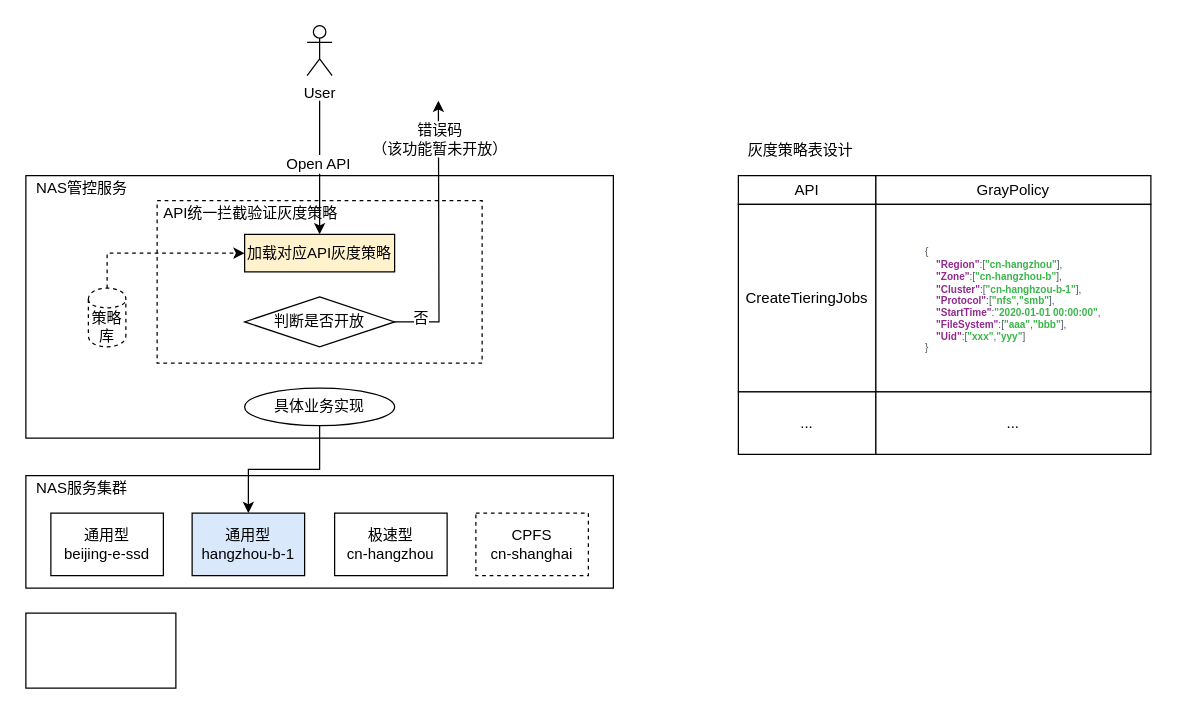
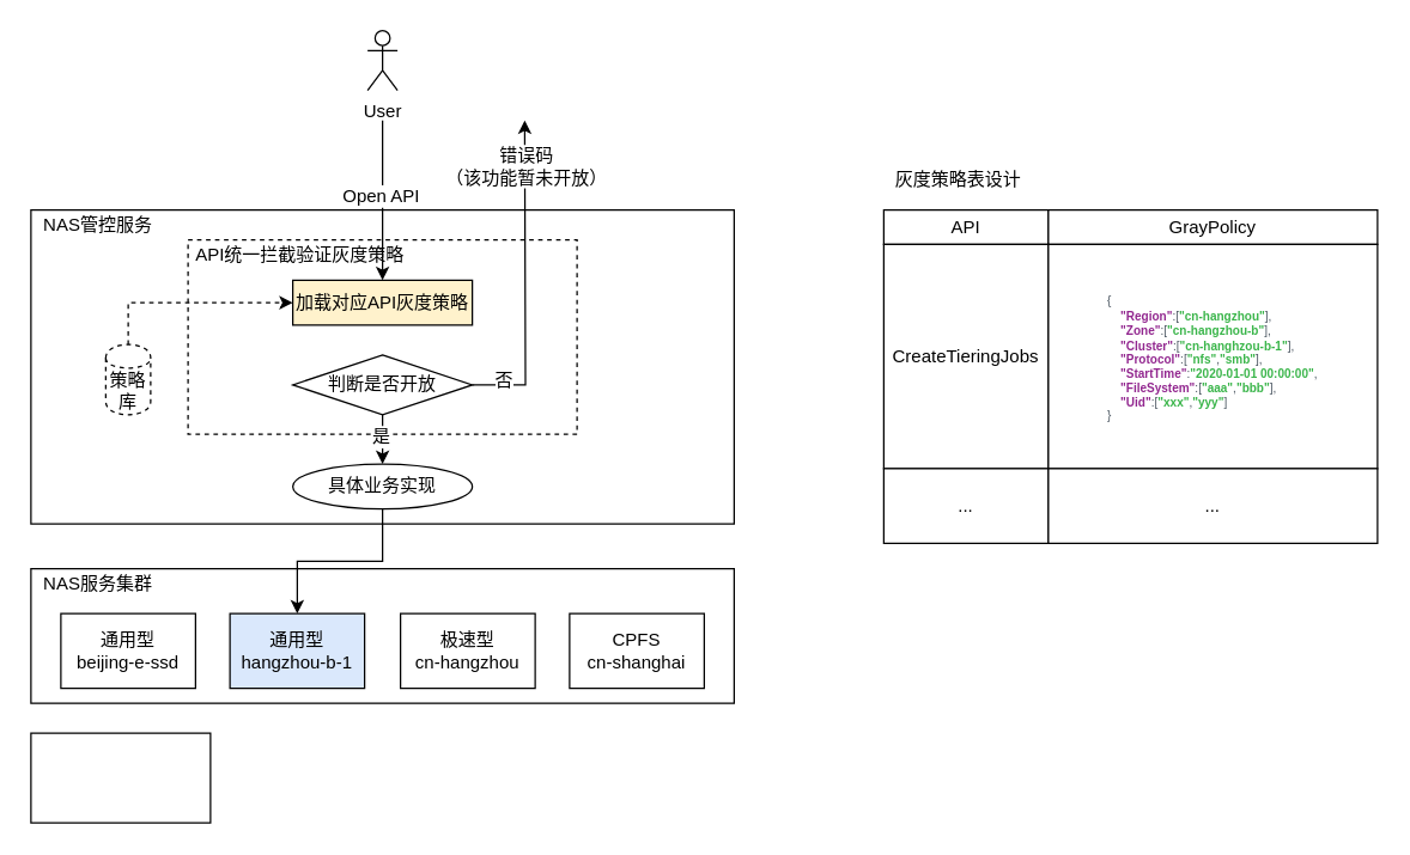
  <mxCell id="0" />
  <mxCell id="1" parent="0" />
  <mxCell id="2" value="" style="rounded=0;whiteSpace=wrap;html=1;" parent="1" vertex="1"><mxGeometry x="20" y="380" width="470" height="90" as="geometry" /></mxCell>
  <mxCell id="3" value="" style="rounded=0;whiteSpace=wrap;html=1;" parent="1" vertex="1"><mxGeometry x="20" y="140" width="470" height="210" as="geometry" /></mxCell>
  <mxCell id="4" value="通用型&lt;br&gt;beijing-e-ssd" style="rounded=0;whiteSpace=wrap;html=1;" parent="1" vertex="1"><mxGeometry x="40" y="410" width="90" height="50" as="geometry" /></mxCell>
  <mxCell id="5" value="User" style="shape=umlActor;verticalLabelPosition=bottom;labelBackgroundColor=#ffffff;verticalAlign=top;html=1;outlineConnect=0;" parent="1" vertex="1"><mxGeometry x="245" y="20" width="20" height="40" as="geometry" /></mxCell>
  <mxCell id="6" value="通用型&lt;br&gt;hangzhou-b-1" style="rounded=0;whiteSpace=wrap;html=1;fillColor=#dae8fc;" parent="1" vertex="1"><mxGeometry x="153" y="410" width="90" height="50" as="geometry" /></mxCell>
  <mxCell id="7" value="极速型&lt;br&gt;cn-hangzhou" style="rounded=0;whiteSpace=wrap;html=1;" parent="1" vertex="1"><mxGeometry x="267" y="410" width="90" height="50" as="geometry" /></mxCell>
- <mxCell id="8" value="CPFS&lt;br&gt;cn-shanghai" style="rounded=0;whiteSpace=wrap;html=1;dashed=1;" parent="1" vertex="1"><mxGeometry x="380" y="410" width="90" height="50" as="geometry" /></mxCell>
+ <mxCell id="8" value="CPFS&lt;br&gt;cn-shanghai" style="rounded=0;whiteSpace=wrap;html=1;" parent="1" vertex="1"><mxGeometry x="380" y="410" width="90" height="50" as="geometry" /></mxCell>
  <mxCell id="9" value="NAS服务集群" style="text;html=1;strokeColor=none;fillColor=none;align=center;verticalAlign=middle;whiteSpace=wrap;rounded=0;" parent="1" vertex="1"><mxGeometry x="20" y="380" width="90" height="20" as="geometry" /></mxCell>
  <mxCell id="10" value="NAS管控服务" style="text;html=1;strokeColor=none;fillColor=none;align=center;verticalAlign=middle;whiteSpace=wrap;rounded=0;" parent="1" vertex="1"><mxGeometry x="20" y="140" width="90" height="20" as="geometry" /></mxCell>
  <mxCell id="11" value="" style="rounded=0;whiteSpace=wrap;html=1;dashed=1;" parent="1" vertex="1"><mxGeometry x="125" y="160" width="260" height="130" as="geometry" /></mxCell>
  <mxCell id="12" value="API统一拦截验证灰度策略" style="text;html=1;strokeColor=none;fillColor=none;align=center;verticalAlign=middle;whiteSpace=wrap;rounded=0;dashed=1;" parent="1" vertex="1"><mxGeometry x="125" y="160" width="150" height="20" as="geometry" /></mxCell>
  <mxCell id="13" style="edgeStyle=orthogonalEdgeStyle;rounded=0;orthogonalLoop=1;jettySize=auto;html=1;exitX=0.5;exitY=0;exitDx=0;exitDy=0;entryX=0;entryY=0.5;entryDx=0;entryDy=0;dashed=1;" parent="1" source="14" target="21" edge="1"><mxGeometry relative="1" as="geometry" /></mxCell>
  <mxCell id="14" value="策略库" style="shape=cylinder;whiteSpace=wrap;html=1;boundedLbl=1;backgroundOutline=1;dashed=1;" parent="1" vertex="1"><mxGeometry x="70" y="230" width="30" height="47" as="geometry" /></mxCell>
+ <mxCell id="15" style="edgeStyle=orthogonalEdgeStyle;rounded=0;orthogonalLoop=1;jettySize=auto;html=1;exitX=0.5;exitY=1;exitDx=0;exitDy=0;entryX=0.5;entryY=0;entryDx=0;entryDy=0;" parent="1" source="20" target="25" edge="1"><mxGeometry relative="1" as="geometry" /></mxCell>
+ <mxCell id="16" value="是" style="text;html=1;align=center;verticalAlign=middle;resizable=0;points=[];;labelBackgroundColor=#ffffff;" parent="15" vertex="1" connectable="0"><mxGeometry x="-0.151" y="-2" relative="1" as="geometry"><mxPoint as="offset" /></mxGeometry></mxCell>
  <mxCell id="17" style="edgeStyle=orthogonalEdgeStyle;rounded=0;orthogonalLoop=1;jettySize=auto;html=1;exitX=1;exitY=0.5;exitDx=0;exitDy=0;" parent="1" source="20" edge="1"><mxGeometry relative="1" as="geometry"><mxPoint x="350" y="80" as="targetPoint" /></mxGeometry></mxCell>
  <mxCell id="18" value="错误码&lt;br&gt;（该功能暂未开放）" style="text;html=1;align=center;verticalAlign=middle;resizable=0;points=[];;labelBackgroundColor=#ffffff;" parent="17" vertex="1" connectable="0"><mxGeometry x="0.762" y="-2" relative="1" as="geometry"><mxPoint x="-2" y="5" as="offset" /></mxGeometry></mxCell>
  <mxCell id="19" value="否" style="text;html=1;align=center;verticalAlign=middle;resizable=0;points=[];;labelBackgroundColor=#ffffff;" parent="17" vertex="1" connectable="0"><mxGeometry x="-0.811" y="4" relative="1" as="geometry"><mxPoint as="offset" /></mxGeometry></mxCell>
  <mxCell id="20" value="判断是否开放" style="rhombus;whiteSpace=wrap;html=1;" parent="1" vertex="1"><mxGeometry x="195" y="237" width="120" height="40" as="geometry" /></mxCell>
  <mxCell id="21" value="加载对应API灰度策略" style="rounded=0;whiteSpace=wrap;html=1;fillColor=#fff2cc;" parent="1" vertex="1"><mxGeometry x="195" y="187" width="120" height="30" as="geometry" /></mxCell>
  <mxCell id="22" value="" style="endArrow=classic;html=1;" parent="1" target="21" edge="1"><mxGeometry width="50" height="50" relative="1" as="geometry"><mxPoint x="255" y="80" as="sourcePoint" /><mxPoint x="370" y="50" as="targetPoint" /></mxGeometry></mxCell>
  <mxCell id="23" value="Open API" style="text;html=1;align=center;verticalAlign=middle;resizable=0;points=[];;labelBackgroundColor=#ffffff;" parent="22" vertex="1" connectable="0"><mxGeometry x="-0.057" y="-2" relative="1" as="geometry"><mxPoint as="offset" /></mxGeometry></mxCell>
  <mxCell id="24" style="edgeStyle=orthogonalEdgeStyle;rounded=0;orthogonalLoop=1;jettySize=auto;html=1;exitX=0.5;exitY=1;exitDx=0;exitDy=0;" parent="1" source="25" target="6" edge="1"><mxGeometry relative="1" as="geometry" /></mxCell>
  <mxCell id="25" value="具体业务实现" style="ellipse;whiteSpace=wrap;html=1;" parent="1" vertex="1"><mxGeometry x="195" y="310" width="120" height="30" as="geometry" /></mxCell>
  <mxCell id="26" value="" style="rounded=0;whiteSpace=wrap;html=1;" vertex="1" parent="1"><mxGeometry x="20" y="490" width="120" height="60" as="geometry" /></mxCell>
  <mxCell id="27" value="" style="group" vertex="1" connectable="0" parent="1"><mxGeometry x="590" y="140" width="330" height="223" as="geometry" /></mxCell>
  <mxCell id="28" value="API" style="rounded=0;whiteSpace=wrap;html=1;" vertex="1" parent="27"><mxGeometry width="110" height="23" as="geometry" /></mxCell>
  <mxCell id="29" value="GrayPolicy" style="rounded=0;whiteSpace=wrap;html=1;" vertex="1" parent="27"><mxGeometry x="110" width="220" height="23" as="geometry" /></mxCell>
  <mxCell id="30" value="CreateTieringJobs" style="rounded=0;whiteSpace=wrap;html=1;" vertex="1" parent="27"><mxGeometry y="23" width="110" height="150" as="geometry" /></mxCell>
  <mxCell id="31" value="&lt;div style=&quot;text-align: left&quot;&gt;&lt;span style=&quot;background-color: rgb(255 , 255 , 255) ; color: rgb(74 , 85 , 96) ; white-space: pre-line ; font-size: 8px&quot;&gt;{&lt;/span&gt;&lt;/div&gt;&lt;font style=&quot;font-size: 8px&quot;&gt;&lt;div style=&quot;text-align: left&quot;&gt;&lt;span style=&quot;color: rgb(74 , 85 , 96) ; white-space: pre-line ; background-color: rgb(255 , 255 , 255)&quot;&gt;&amp;nbsp; &amp;nbsp;&amp;nbsp;&lt;/span&gt;&lt;span class=&quot;json_key&quot; style=&quot;box-sizing: border-box ; color: rgb(146 , 39 , 143) ; font-weight: bold ; white-space: pre-line ; background-color: rgb(255 , 255 , 255)&quot;&gt;&quot;Region&quot;&lt;/span&gt;&lt;span style=&quot;color: rgb(74 , 85 , 96) ; white-space: pre-line ; background-color: rgb(255 , 255 , 255)&quot;&gt;:&lt;/span&gt;&lt;span style=&quot;box-sizing: border-box ; color: rgb(74 , 85 , 96) ; white-space: pre-line ; background-color: rgb(255 , 255 , 255)&quot;&gt;&lt;span class=&quot;fa fa-minus-square-o&quot; style=&quot;box-sizing: border-box ; display: inline-block ; font-stretch: normal ; line-height: 1 ; font-family: &amp;#34;fontawesome&amp;#34; ; cursor: pointer&quot;&gt;&lt;/span&gt;[&lt;/span&gt;&lt;span class=&quot;json_string&quot; style=&quot;background-color: rgb(255 , 255 , 255) ; white-space: pre-line ; box-sizing: border-box ; color: rgb(58 , 181 , 74) ; font-weight: bold&quot;&gt;&quot;cn-hangzhou&quot;&lt;/span&gt;&lt;span style=&quot;background-color: rgb(255 , 255 , 255) ; color: rgb(74 , 85 , 96) ; white-space: pre-line ; box-sizing: border-box&quot;&gt;]&lt;/span&gt;&lt;span style=&quot;background-color: rgb(255 , 255 , 255) ; color: rgb(74 , 85 , 96) ; white-space: pre-line&quot;&gt;,&lt;/span&gt;&lt;/div&gt;&lt;span style=&quot;color: rgb(74 , 85 , 96) ; font-family: &amp;#34;menlo&amp;#34; , monospace , &amp;#34;tahoma&amp;#34; , , ; white-space: pre-line ; background-color: rgb(255 , 255 , 255)&quot;&gt;&lt;div style=&quot;text-align: left&quot;&gt;&amp;nbsp; &amp;nbsp;&amp;nbsp;&lt;span class=&quot;json_key&quot; style=&quot;box-sizing: border-box ; color: rgb(146 , 39 , 143) ; font-weight: bold&quot;&gt;&quot;Zone&quot;&lt;/span&gt;:&lt;span style=&quot;box-sizing: border-box&quot;&gt;&lt;span class=&quot;fa fa-minus-square-o&quot; style=&quot;box-sizing: border-box ; display: inline-block ; font-stretch: normal ; line-height: 1 ; font-family: &amp;#34;fontawesome&amp;#34; ; cursor: pointer&quot;&gt;&lt;/span&gt;[&lt;/span&gt;&lt;span style=&quot;color: rgb(58 , 181 , 74) ; font-weight: bold&quot;&gt;&quot;cn-hangzhou-b&quot;&lt;/span&gt;&lt;span style=&quot;box-sizing: border-box&quot;&gt;]&lt;/span&gt;,&lt;/div&gt;&lt;/span&gt;&lt;span style=&quot;color: rgb(74 , 85 , 96) ; font-family: &amp;#34;menlo&amp;#34; , monospace , &amp;#34;tahoma&amp;#34; , , ; white-space: pre-line ; background-color: rgb(255 , 255 , 255)&quot;&gt;&lt;div style=&quot;text-align: left&quot;&gt;&amp;nbsp; &amp;nbsp;&amp;nbsp;&lt;span class=&quot;json_key&quot; style=&quot;box-sizing: border-box ; color: rgb(146 , 39 , 143) ; font-weight: bold&quot;&gt;&quot;Cluster&quot;&lt;/span&gt;:&lt;span style=&quot;box-sizing: border-box&quot;&gt;&lt;span class=&quot;fa fa-minus-square-o&quot; style=&quot;box-sizing: border-box ; display: inline-block ; font-stretch: normal ; line-height: 1 ; font-family: &amp;#34;fontawesome&amp;#34; ; cursor: pointer&quot;&gt;&lt;/span&gt;[&lt;/span&gt;&lt;span style=&quot;color: rgb(58 , 181 , 74) ; font-weight: bold&quot;&gt;&quot;cn-hanghzou-b-1&quot;&lt;/span&gt;&lt;span style=&quot;box-sizing: border-box&quot;&gt;]&lt;/span&gt;,&lt;/div&gt;&lt;/span&gt;&lt;span style=&quot;color: rgb(74 , 85 , 96) ; font-family: &amp;#34;menlo&amp;#34; , monospace , &amp;#34;tahoma&amp;#34; , , ; white-space: pre-line ; background-color: rgb(255 , 255 , 255)&quot;&gt;&lt;div style=&quot;text-align: left&quot;&gt;&amp;nbsp; &amp;nbsp;&amp;nbsp;&lt;span class=&quot;json_key&quot; style=&quot;box-sizing: border-box ; color: rgb(146 , 39 , 143) ; font-weight: bold&quot;&gt;&quot;Protocol&quot;&lt;/span&gt;:&lt;span style=&quot;box-sizing: border-box&quot;&gt;&lt;span class=&quot;fa fa-minus-square-o&quot; style=&quot;box-sizing: border-box ; display: inline-block ; font-stretch: normal ; line-height: 1 ; font-family: &amp;#34;fontawesome&amp;#34; ; cursor: pointer&quot;&gt;&lt;/span&gt;[&lt;span class=&quot;json_string&quot; style=&quot;box-sizing: border-box ; color: rgb(58 , 181 , 74) ; font-weight: bold&quot;&gt;&quot;nfs&quot;&lt;/span&gt;,&lt;span class=&quot;json_string&quot; style=&quot;box-sizing: border-box ; color: rgb(58 , 181 , 74) ; font-weight: bold&quot;&gt;&quot;smb&quot;&lt;/span&gt;]&lt;/span&gt;,&lt;/div&gt;&lt;/span&gt;&lt;span class=&quot;json_key&quot; style=&quot;box-sizing: border-box ; color: rgb(146 , 39 , 143) ; font-weight: bold ; font-family: &amp;#34;menlo&amp;#34; , monospace , &amp;#34;tahoma&amp;#34; , , ; white-space: pre-line ; background-color: rgb(255 , 255 , 255)&quot;&gt;&lt;div style=&quot;text-align: left&quot;&gt;&lt;span class=&quot;json_key&quot; style=&quot;box-sizing: border-box&quot;&gt;&amp;nbsp; &amp;nbsp; &quot;StartTime&quot;&lt;/span&gt;&lt;span style=&quot;font-weight: normal ; color: rgb(74 , 85 , 96)&quot;&gt;:&lt;/span&gt;&lt;span class=&quot;json_string&quot; style=&quot;box-sizing: border-box ; color: rgb(58 , 181 , 74)&quot;&gt;&quot;2020-01-01&amp;nbsp;00:00:00&quot;&lt;/span&gt;&lt;span style=&quot;font-weight: normal ; color: rgb(74 , 85 , 96)&quot;&gt;,&lt;/span&gt;&lt;/div&gt;&lt;/span&gt;&lt;span style=&quot;color: rgb(74 , 85 , 96) ; font-family: &amp;#34;menlo&amp;#34; , monospace , &amp;#34;tahoma&amp;#34; , , ; white-space: pre-line ; background-color: rgb(255 , 255 , 255)&quot;&gt;&lt;div style=&quot;text-align: left&quot;&gt;&amp;nbsp; &amp;nbsp;&amp;nbsp;&lt;span class=&quot;json_key&quot; style=&quot;box-sizing: border-box ; color: rgb(146 , 39 , 143) ; font-weight: bold&quot;&gt;&quot;FileSystem&quot;&lt;/span&gt;:&lt;span style=&quot;box-sizing: border-box&quot;&gt;&lt;span class=&quot;fa fa-minus-square-o&quot; style=&quot;box-sizing: border-box ; display: inline-block ; font-stretch: normal ; line-height: 1 ; font-family: &amp;#34;fontawesome&amp;#34; ; cursor: pointer&quot;&gt;&lt;/span&gt;[&lt;/span&gt;&lt;span class=&quot;json_string&quot; style=&quot;box-sizing: border-box ; color: rgb(58 , 181 , 74) ; font-weight: bold&quot;&gt;&quot;aaa&quot;&lt;/span&gt;,&lt;span style=&quot;color: rgb(58 , 181 , 74) ; font-weight: bold&quot;&gt;&quot;bbb&quot;&lt;/span&gt;&lt;span style=&quot;box-sizing: border-box&quot;&gt;]&lt;/span&gt;,&lt;/div&gt;&lt;/span&gt;&lt;span style=&quot;color: rgb(74 , 85 , 96) ; font-family: &amp;#34;menlo&amp;#34; , monospace , &amp;#34;tahoma&amp;#34; , , ; white-space: pre-line ; background-color: rgb(255 , 255 , 255)&quot;&gt;&lt;div style=&quot;text-align: left&quot;&gt;&amp;nbsp; &amp;nbsp;&amp;nbsp;&lt;span class=&quot;json_key&quot; style=&quot;box-sizing: border-box ; color: rgb(146 , 39 , 143) ; font-weight: bold&quot;&gt;&quot;Uid&quot;&lt;/span&gt;:&lt;span style=&quot;box-sizing: border-box&quot;&gt;&lt;span class=&quot;fa fa-minus-square-o&quot; style=&quot;box-sizing: border-box ; display: inline-block ; font-stretch: normal ; line-height: 1 ; font-family: &amp;#34;fontawesome&amp;#34; ; cursor: pointer&quot;&gt;&lt;/span&gt;[&lt;/span&gt;&lt;span class=&quot;json_string&quot; style=&quot;box-sizing: border-box ; color: rgb(58 , 181 , 74) ; font-weight: bold&quot;&gt;&quot;xxx&quot;&lt;/span&gt;,&lt;span style=&quot;color: rgb(58 , 181 , 74) ; font-weight: bold&quot;&gt;&quot;yyy&quot;&lt;/span&gt;]&lt;/div&gt;&lt;/span&gt;&lt;span style=&quot;color: rgb(74 , 85 , 96) ; font-family: &amp;#34;menlo&amp;#34; , monospace , &amp;#34;tahoma&amp;#34; , , ; white-space: pre-line ; background-color: rgb(255 , 255 , 255)&quot;&gt;&lt;div style=&quot;text-align: left&quot;&gt;}&lt;br&gt;&lt;/div&gt;&lt;/span&gt;&lt;/font&gt;" style="rounded=0;whiteSpace=wrap;html=1;" vertex="1" parent="27"><mxGeometry x="110" y="23" width="220" height="150" as="geometry" /></mxCell>
  <mxCell id="32" value="..." style="rounded=0;whiteSpace=wrap;html=1;" vertex="1" parent="27"><mxGeometry y="173" width="110" height="50" as="geometry" /></mxCell>
  <mxCell id="33" value="..." style="rounded=0;whiteSpace=wrap;html=1;" vertex="1" parent="27"><mxGeometry x="110" y="173" width="220" height="50" as="geometry" /></mxCell>
  <mxCell id="34" value="灰度策略表设计" style="text;html=1;strokeColor=none;fillColor=none;align=center;verticalAlign=middle;whiteSpace=wrap;rounded=0;" vertex="1" parent="1"><mxGeometry x="590" y="110" width="100" height="20" as="geometry" /></mxCell>
